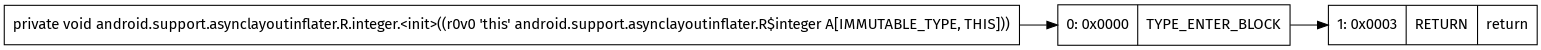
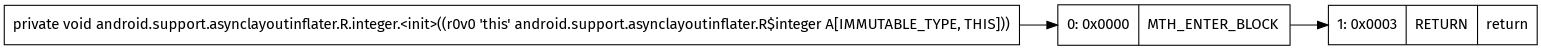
  digraph {
    rankdir=LR
    fontname="Fira Sans"
    node [shape=record fontname="Fira Sans"]
    edge [fontname="Fira Sans"]
-   n1 [label="{0\:\ 0x0000|TYPE_ENTER_BLOCK\l}"]
+   n1 [label="{0\:\ 0x0000|MTH_ENTER_BLOCK\l}"]
    n2 [label="{1\:\ 0x0003|RETURN\l|return\l}"]
    n3 [label="{private void android.support.asynclayoutinflater.R.integer.\<init\>((r0v0 'this' android.support.asynclayoutinflater.R$integer A[IMMUTABLE_TYPE, THIS])) }"]
    n1 -> n2
    n3 -> n1
  }
